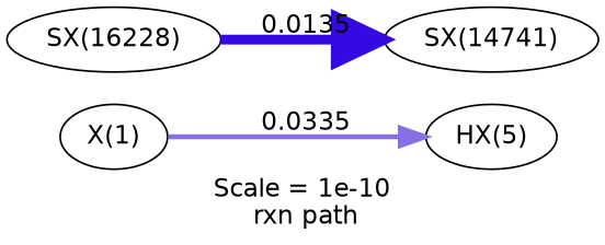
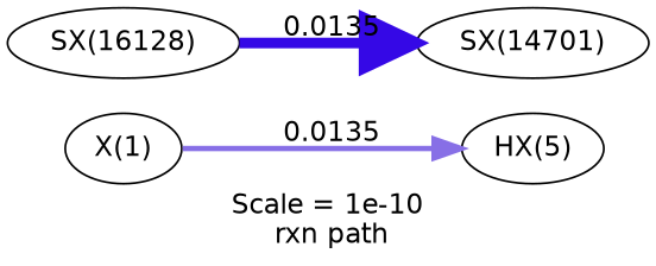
  digraph {
    fontname=Helvetica
    label="Scale = 1e-10\l rxn path"
    rankdir=LR
    node [fontname=Helvetica]
    edge [fontname=Helvetica]
    n1 [label="X(1)"]
    n2 [label="HX(5)"]
-   n3 [label="SX(16228)"]
-   n4 [label="SX(14741)"]
-   n1 -> n2 [arrowsize=1.38 color="0.7, 0.514, 0.9" label=" 0.0335" style="setlinewidth(2.75)"]
+   n3 [label="SX(16128)"]
+   n4 [label="SX(14701)"]
+   n1 -> n2 [arrowsize=1.38 color="0.7, 0.514, 0.9" label=" 0.0135" style="setlinewidth(2.75)"]
    n3 -> n4 [arrowsize=2.71 color="0.7, 0.961, 0.9" label=" 0.0135" style="setlinewidth(5.41)"]
  }
